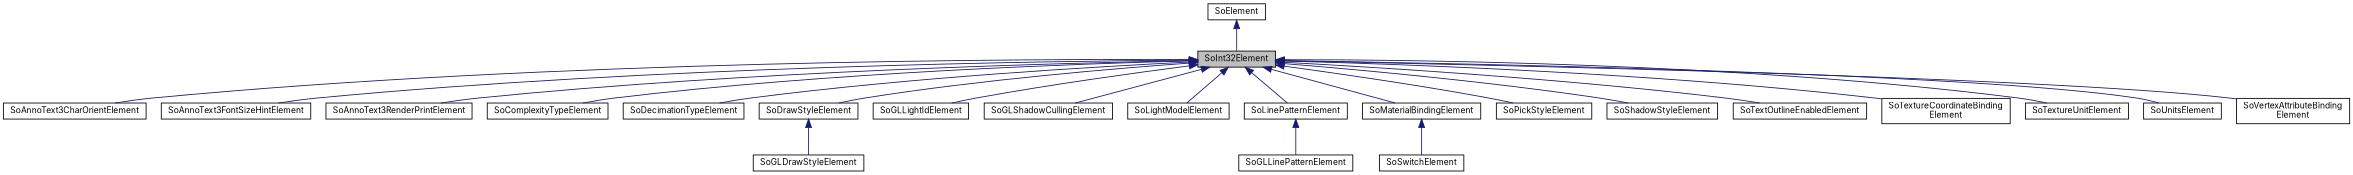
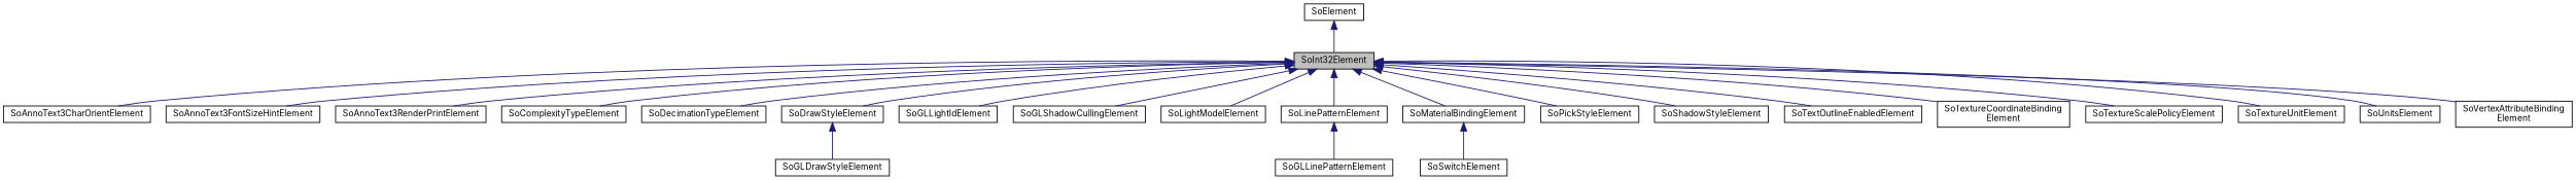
  digraph {
    fontname=Inter
    rankdir=TB
    node [color=black fillcolor=white fontname=Inter fontsize=10 shape=record style=filled]
    edge [color=midnightblue dir=back fontname=Inter fontsize=10 labelfontname=Helvetica labelfontsize=10 style=solid]
    n1 [fillcolor=grey75 fontcolor=black height=0.2 label=SoInt32Element width=0.4]
    n2 [height=0.2 label=SoAnnoText3CharOrientElement width=0.4]
    n3 [height=0.2 label=SoAnnoText3FontSizeHintElement width=0.4]
    n4 [height=0.2 label=SoAnnoText3RenderPrintElement width=0.4]
    n5 [height=0.2 label=SoComplexityTypeElement width=0.4]
    n6 [height=0.2 label=SoDecimationTypeElement width=0.4]
    n7 [height=0.2 label=SoDrawStyleElement width=0.4]
    n8 [height=0.2 label=SoGLLightIdElement width=0.4]
    n9 [height=0.2 label=SoGLShadowCullingElement width=0.4]
    n10 [height=0.2 label=SoLightModelElement width=0.4]
    n11 [height=0.2 label=SoLinePatternElement width=0.4]
    n12 [height=0.2 label=SoMaterialBindingElement width=0.4]
    n13 [height=0.2 label=SoPickStyleElement width=0.4]
    n14 [height=0.2 label=SoShadowStyleElement width=0.4]
    n15 [height=0.2 label=SoTextOutlineEnabledElement width=0.4]
    n16 [height=0.2 label="SoTextureCoordinateBinding\lElement" width=0.4]
+   n17 [height=0.2 label=SoTextureScalePolicyElement width=0.4]
    n18 [height=0.2 label=SoTextureUnitElement width=0.4]
    n19 [height=0.2 label=SoUnitsElement width=0.4]
    n20 [height=0.2 label="SoVertexAttributeBinding\lElement" width=0.4]
    n21 [height=0.2 label=SoGLDrawStyleElement width=0.4]
    n22 [height=0.2 label=SoGLLinePatternElement width=0.4]
    n23 [height=0.2 label=SoSwitchElement width=0.4]
    n24 [height=0.2 label=SoElement width=0.4]
    n1 -> n2
    n1 -> n3
    n1 -> n4
    n1 -> n5
    n1 -> n6
    n1 -> n7
    n1 -> n8
    n1 -> n9
    n1 -> n10
    n1 -> n11
    n1 -> n12
    n1 -> n13
    n1 -> n14
    n1 -> n15
    n1 -> n16
+   n1 -> n17
    n1 -> n18
    n1 -> n19
    n1 -> n20
    n7 -> n21
    n11 -> n22
    n12 -> n23
    n24 -> n1
  }
